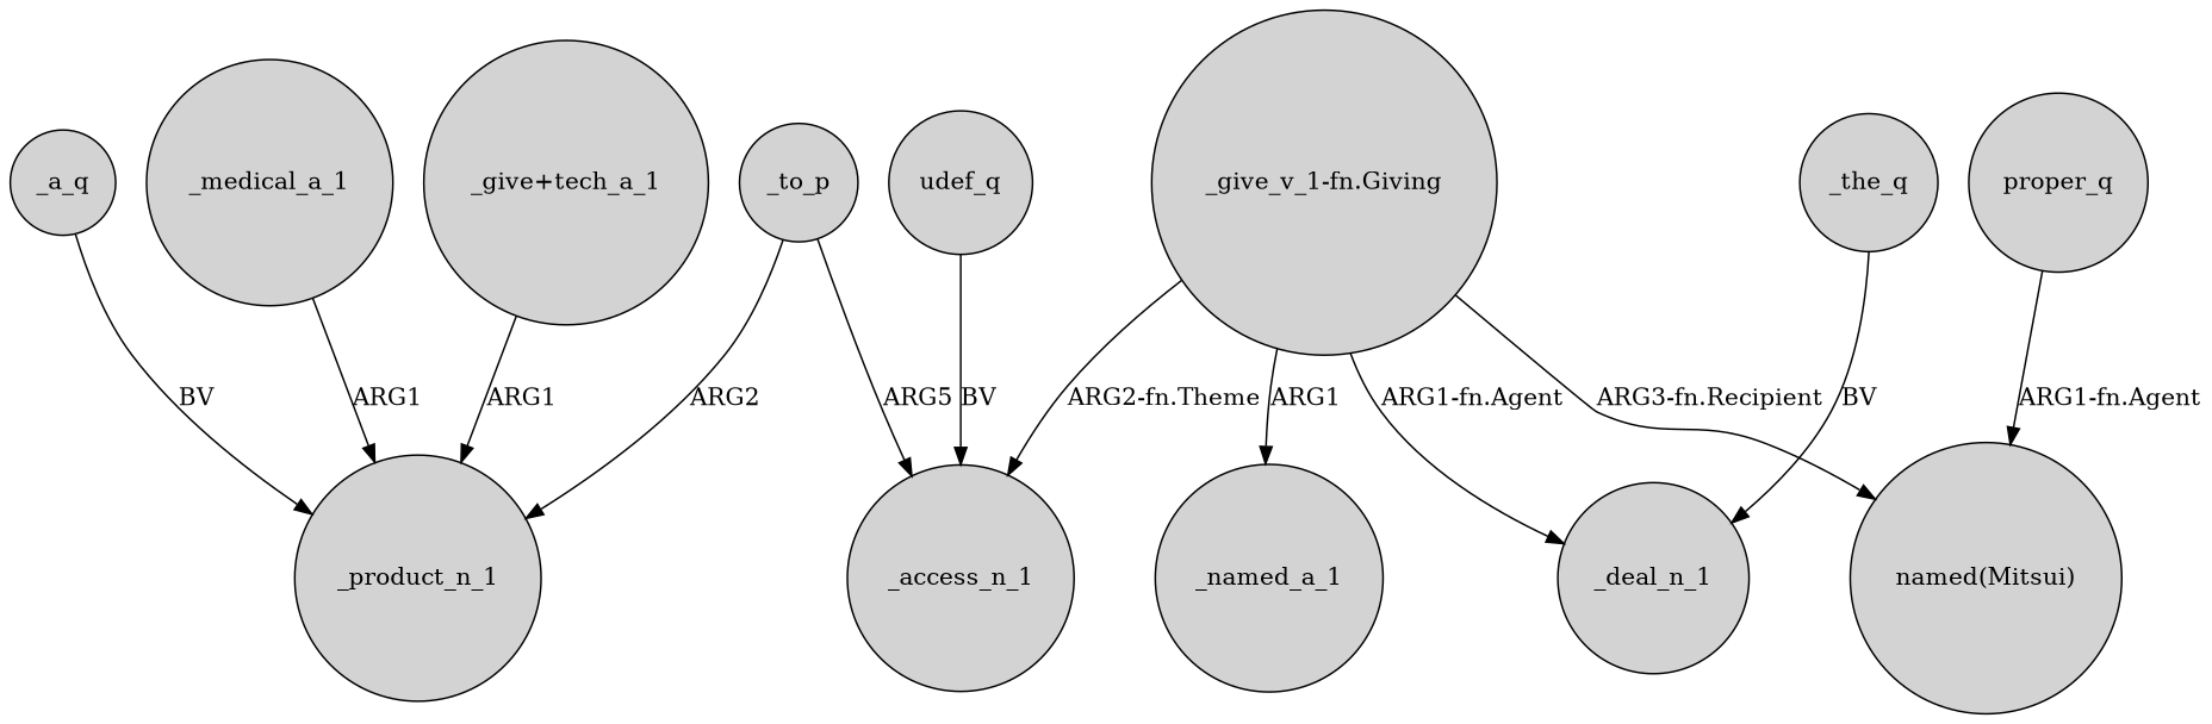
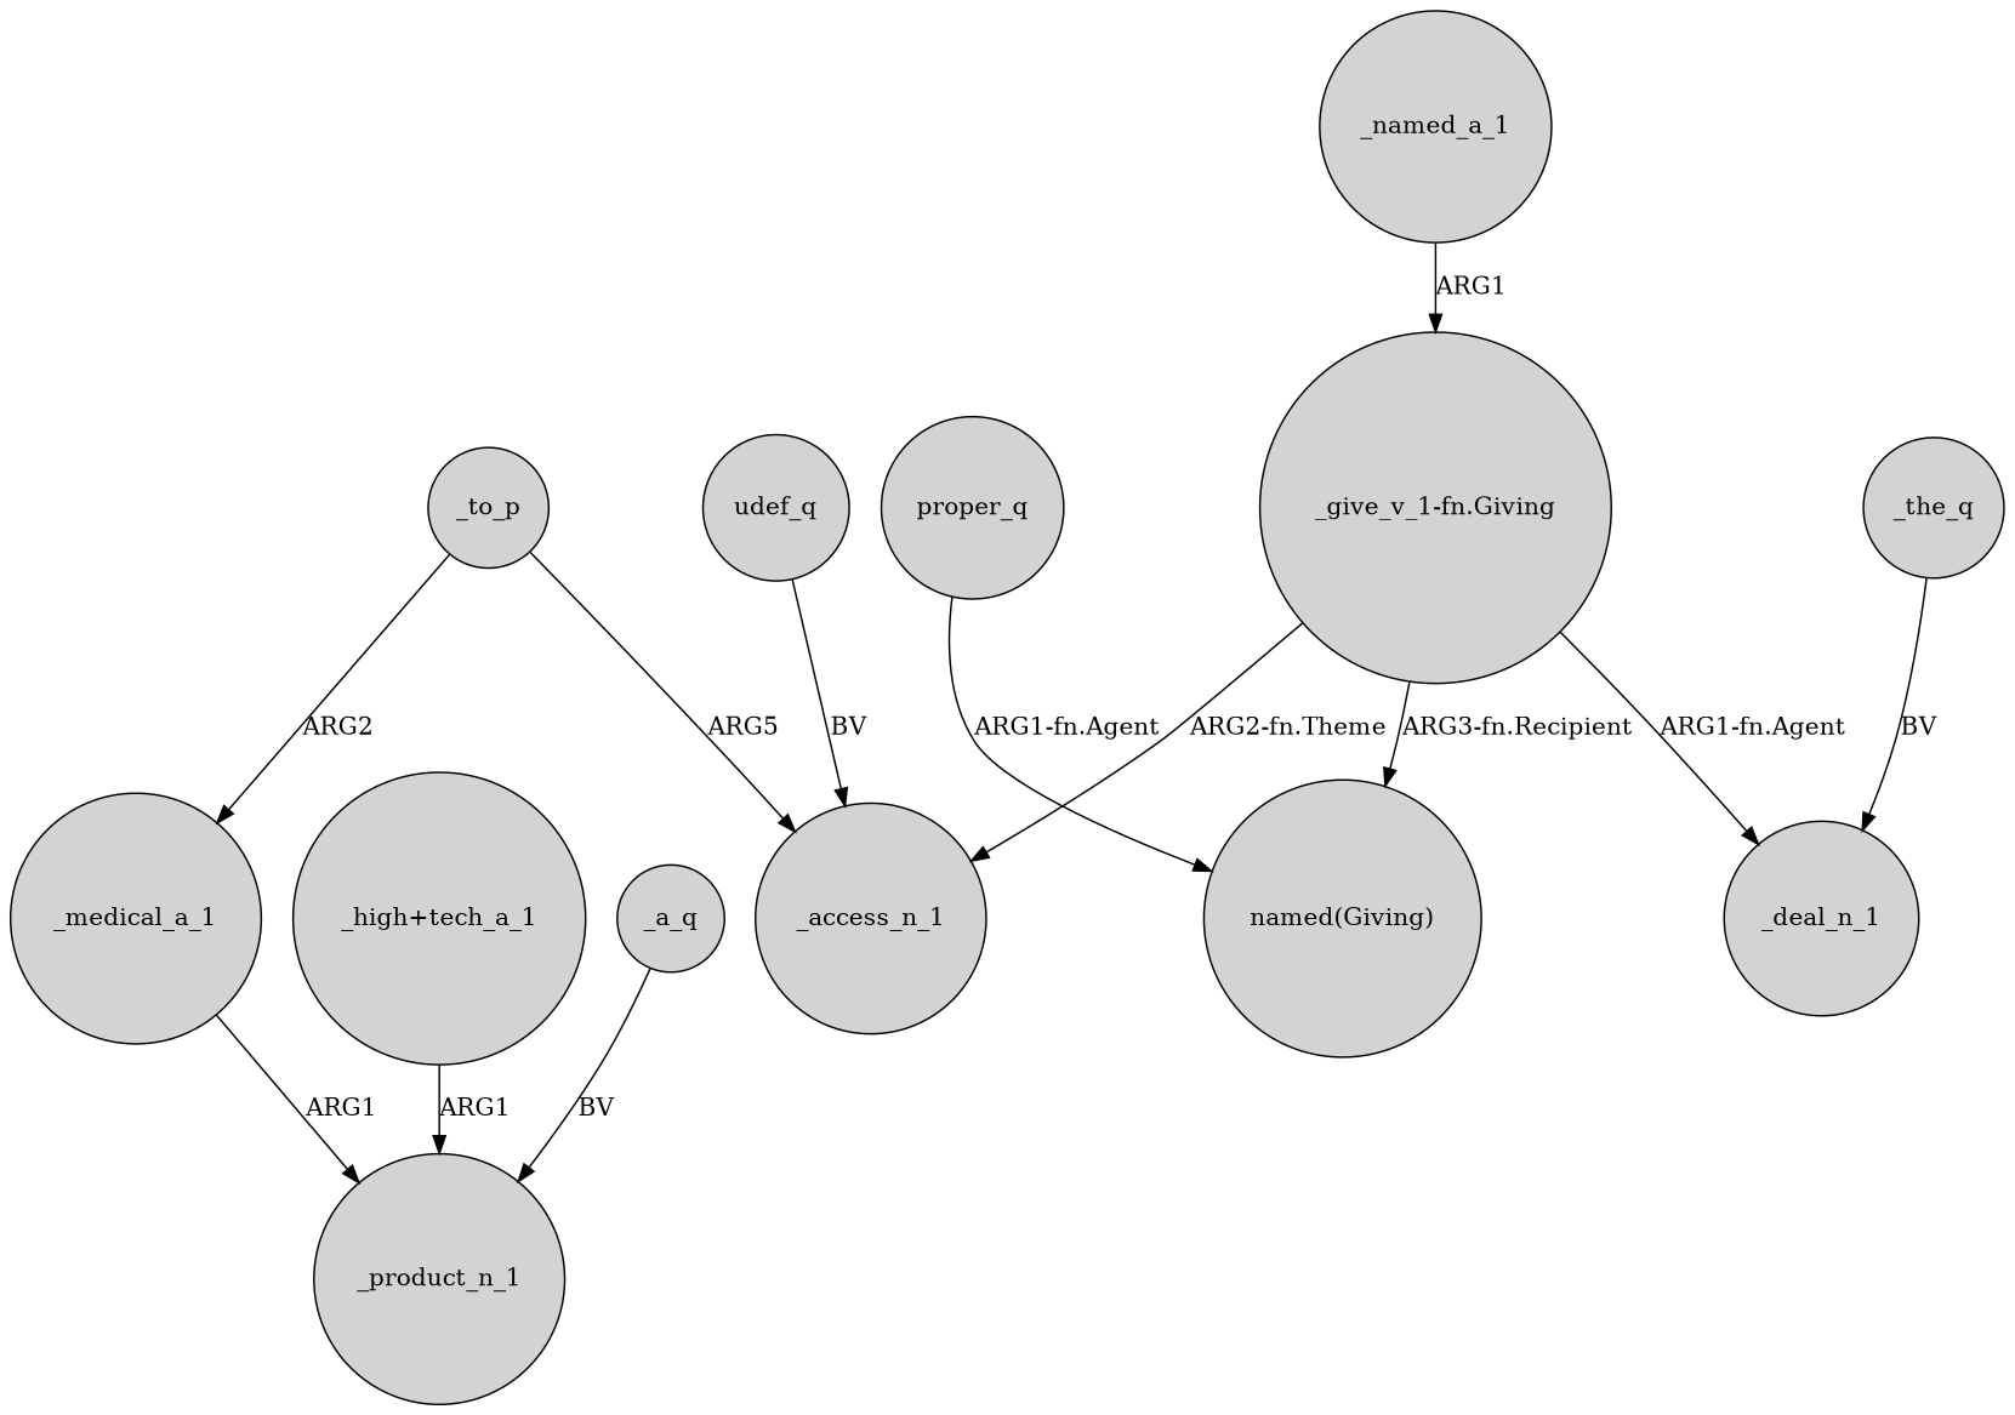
  digraph {
    node [shape=circle style=filled]
    _medical_a_1
    _product_n_1
    _to_p
    _access_n_1
    "_give_v_1-fn.Giving"
-   "named(Mitsui)"
+   "named(Mitsui)" [label="named(Giving)"]
    _deal_n_1
    n8 [label=_named_a_1]
    proper_q
-   "_high+tech_a_1" [label="_give+tech_a_1"]
+   "_high+tech_a_1"
    _the_q
    _a_q
    udef_q
    _medical_a_1 -> _product_n_1 [label=ARG1]
-   _to_p -> _product_n_1 [label=ARG2]
+   _to_p -> _medical_a_1 [label=ARG2]
    _to_p -> _access_n_1 [label=ARG5]
    "_give_v_1-fn.Giving" -> _access_n_1 [label="ARG2-fn.Theme"]
    "_give_v_1-fn.Giving" -> "named(Mitsui)" [label="ARG3-fn.Recipient"]
    "_give_v_1-fn.Giving" -> _deal_n_1 [label="ARG1-fn.Agent"]
-   "_give_v_1-fn.Giving" -> n8 [label=ARG1]
+   n8 -> "_give_v_1-fn.Giving" [label=ARG1]
    proper_q -> "named(Mitsui)" [label="ARG1-fn.Agent"]
    "_high+tech_a_1" -> _product_n_1 [label=ARG1]
    _the_q -> _deal_n_1 [label=BV]
    _a_q -> _product_n_1 [label=BV]
    udef_q -> _access_n_1 [label=BV]
  }
